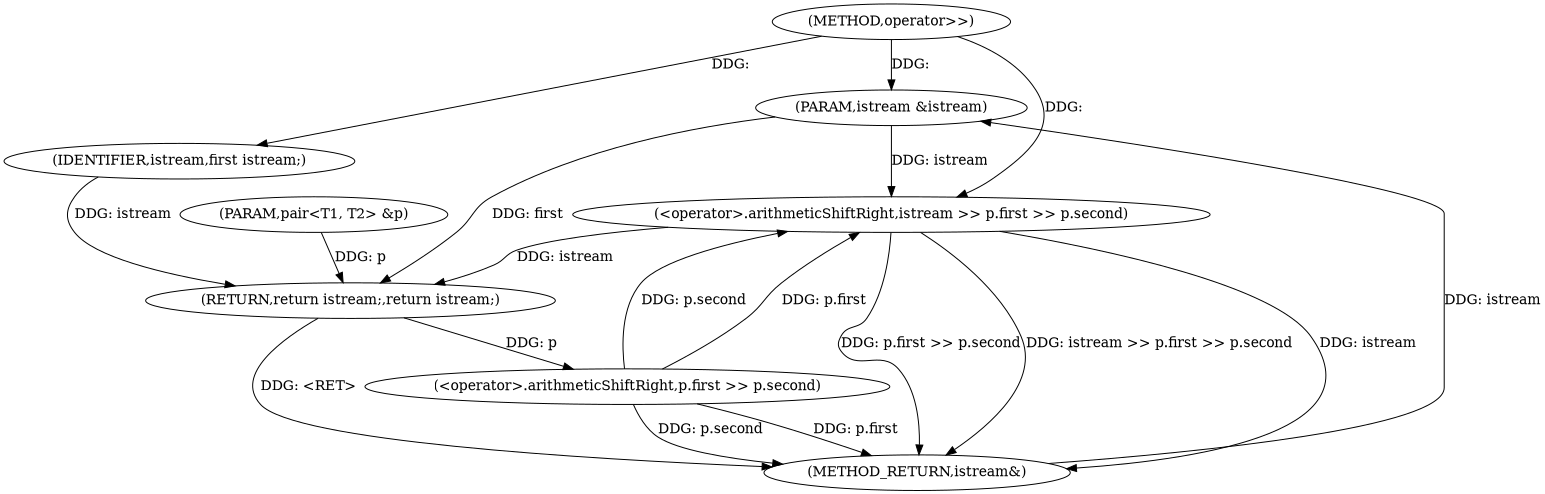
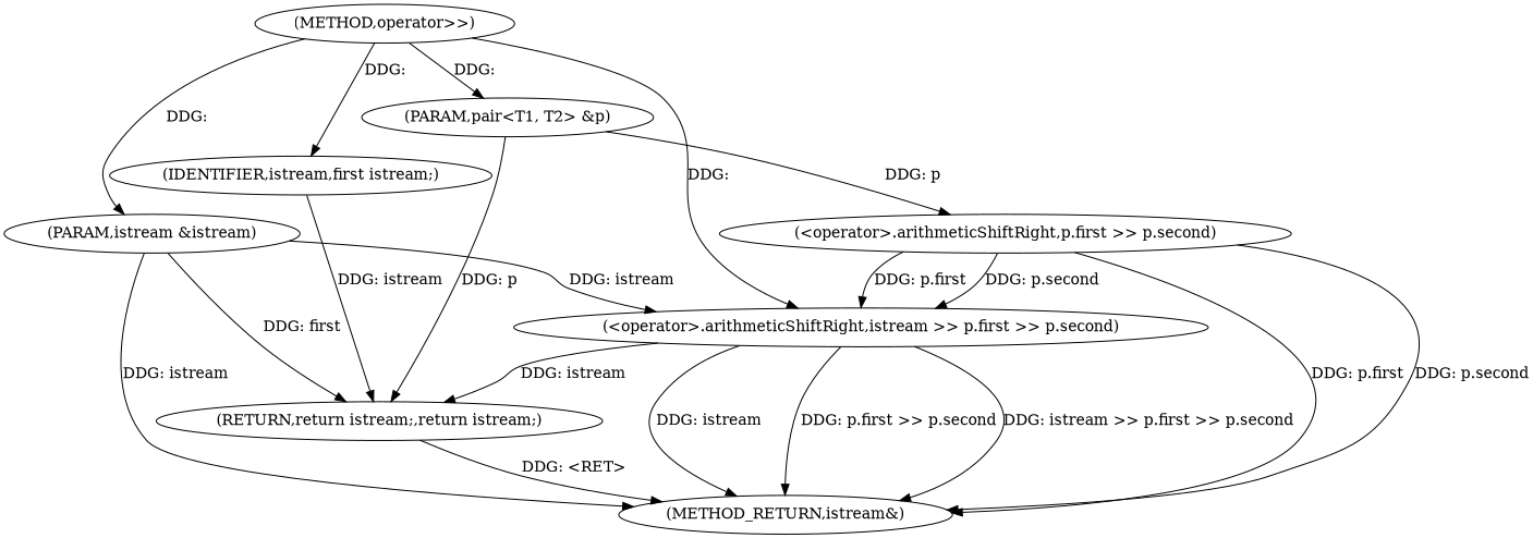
  digraph {
    n1 [label="(METHOD,operator>>)"]
    n2 [label="(PARAM,istream &istream)"]
    n3 [label="(PARAM,pair<T1, T2> &p)"]
    n4 [label="(<operator>.arithmeticShiftRight,istream >> p.first >> p.second)"]
    n5 [label="(IDENTIFIER,istream,first istream;)"]
    n6 [label="(METHOD_RETURN,istream&)"]
    n7 [label="(RETURN,return istream;,return istream;)"]
    n8 [label="(<operator>.arithmeticShiftRight,p.first >> p.second)"]
    n1 -> n2 [label="DDG: "]
+   n1 -> n3 [label="DDG: "]
    n1 -> n4 [label="DDG: "]
    n1 -> n5 [label="DDG: "]
    n2 -> n4 [label="DDG: istream"]
-   n6 -> n2 [label="DDG: istream"]
+   n2 -> n6 [label="DDG: istream"]
    n2 -> n7 [label="DDG: first"]
    n3 -> n7 [label="DDG: p"]
-   n7 -> n8 [label="DDG: p"]
+   n3 -> n8 [label="DDG: p"]
    n4 -> n6 [label="DDG: istream"]
    n4 -> n6 [label="DDG: p.first >> p.second"]
    n4 -> n6 [label="DDG: istream >> p.first >> p.second"]
    n4 -> n7 [label="DDG: istream"]
    n5 -> n7 [label="DDG: istream"]
    n7 -> n6 [label="DDG: <RET>"]
    n8 -> n4 [label="DDG: p.second"]
    n8 -> n4 [label="DDG: p.first"]
    n8 -> n6 [label="DDG: p.first"]
    n8 -> n6 [label="DDG: p.second"]
  }
